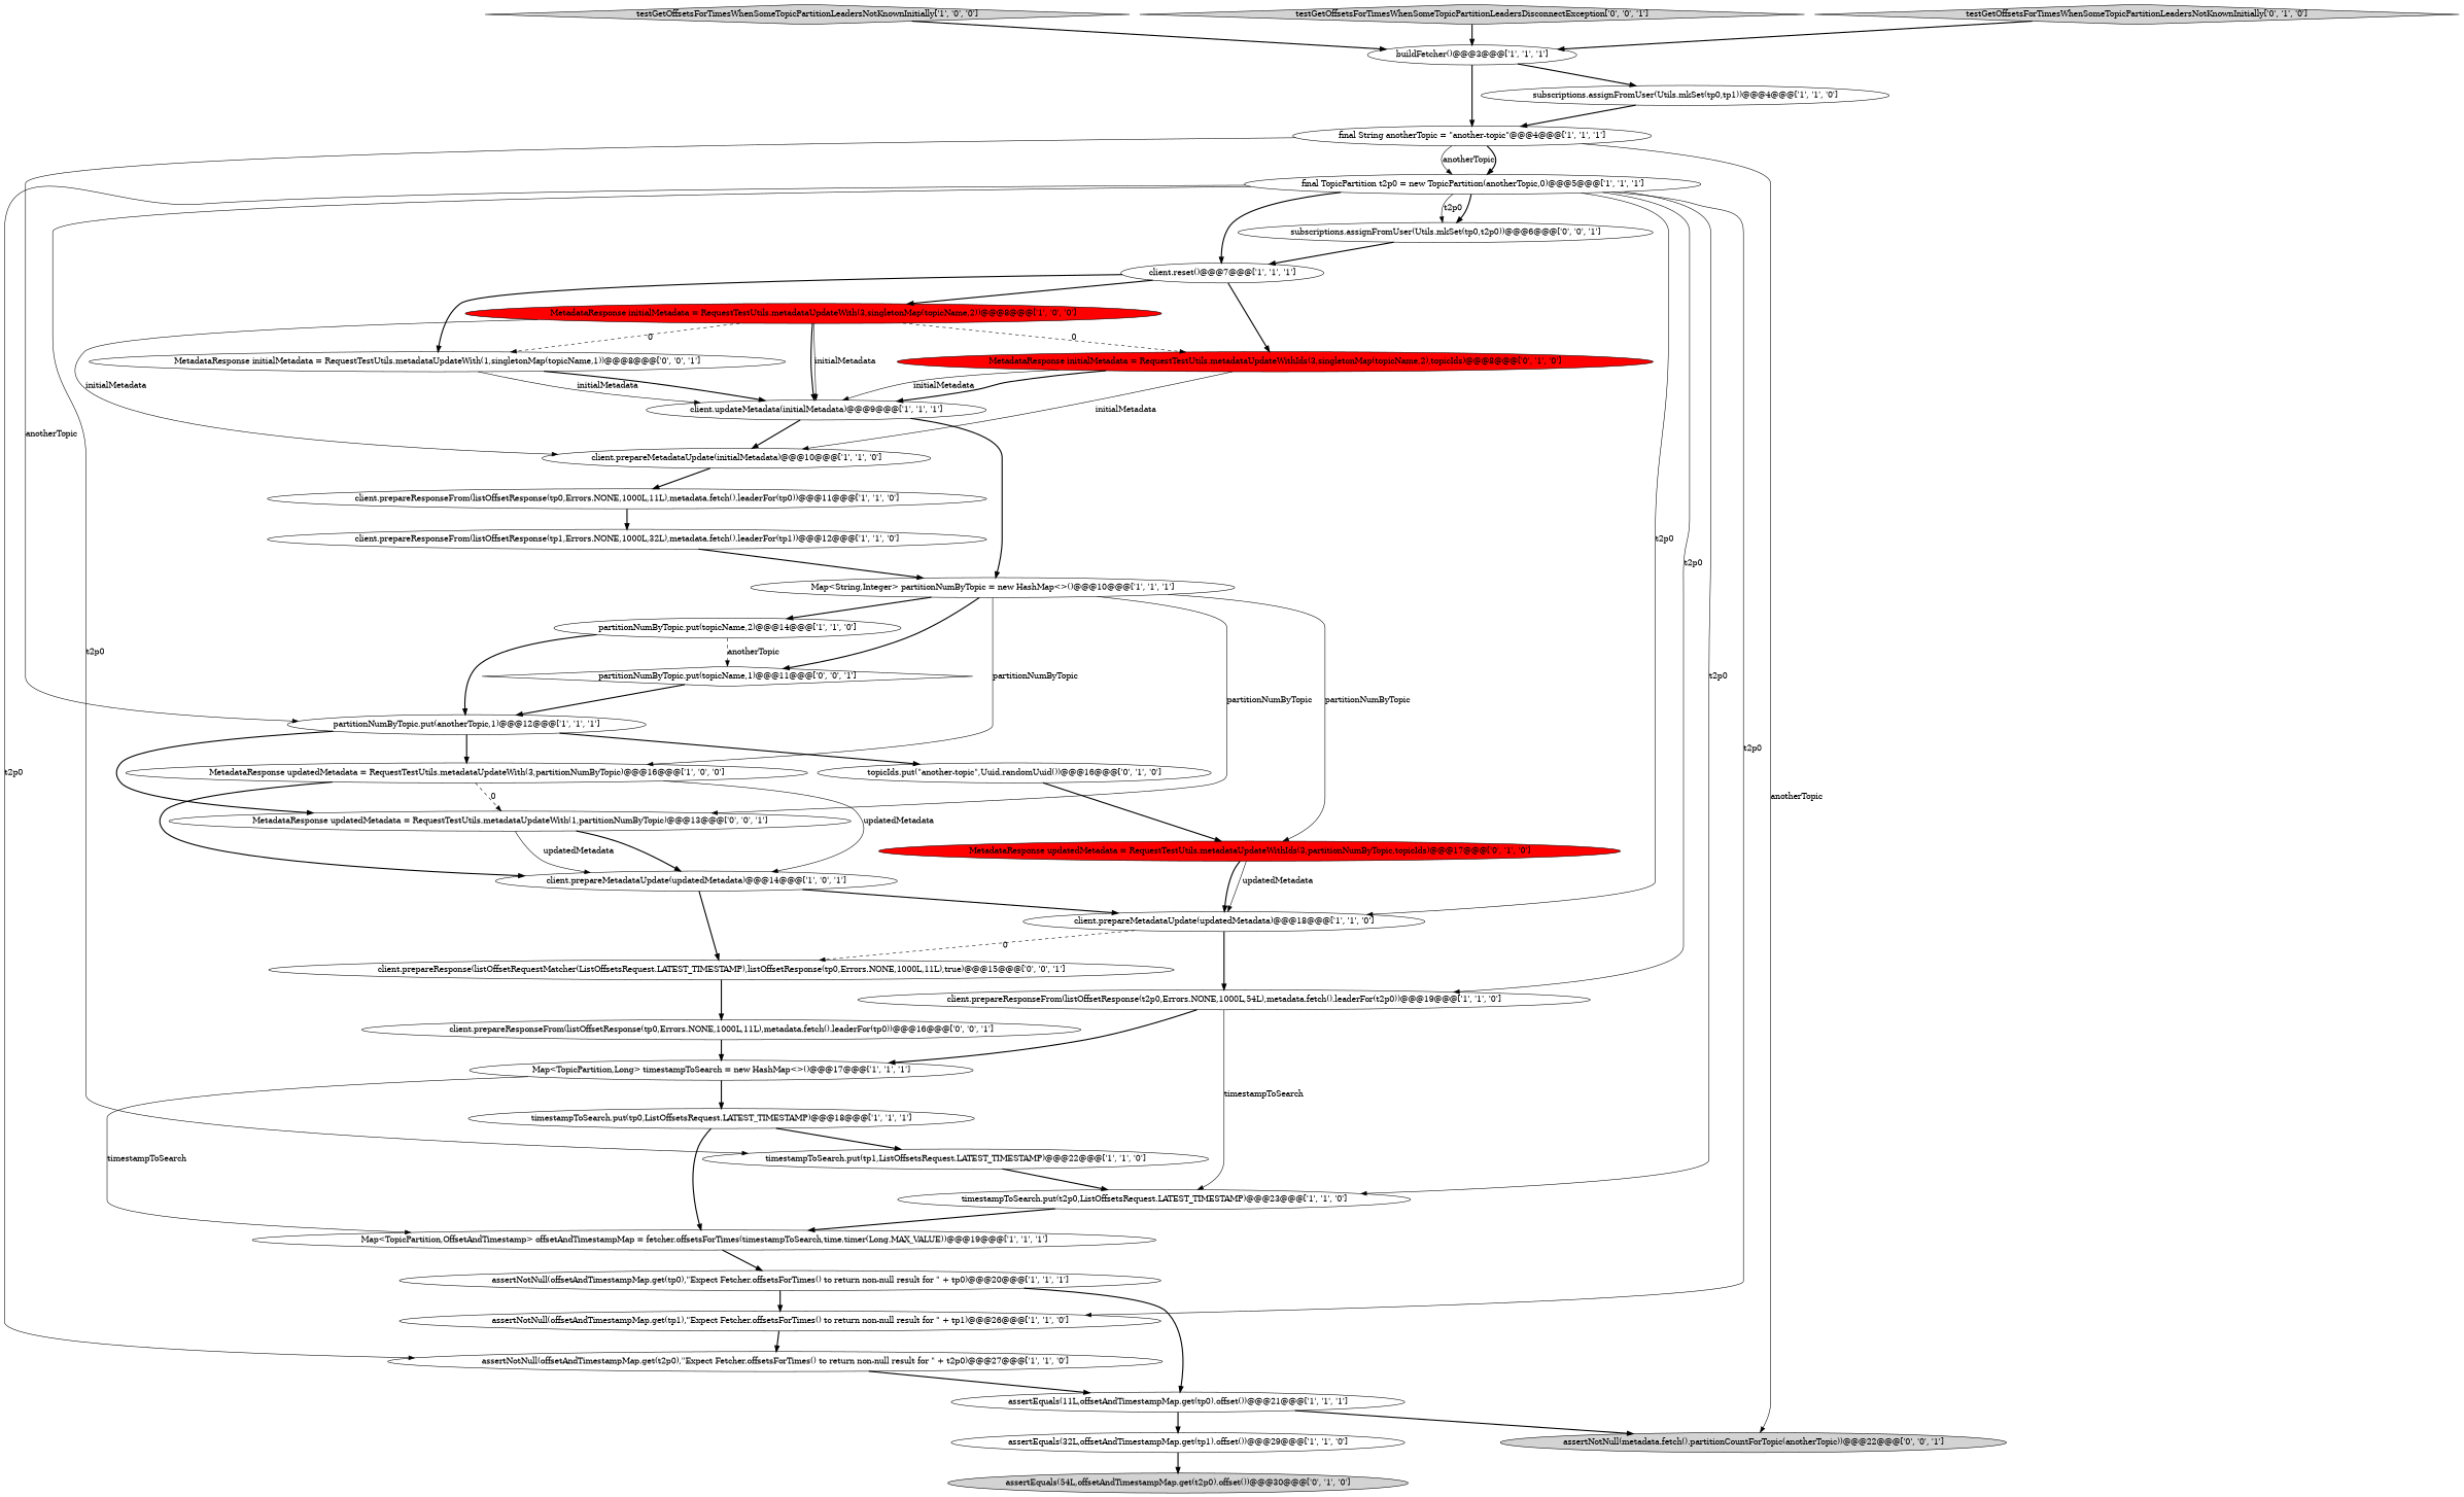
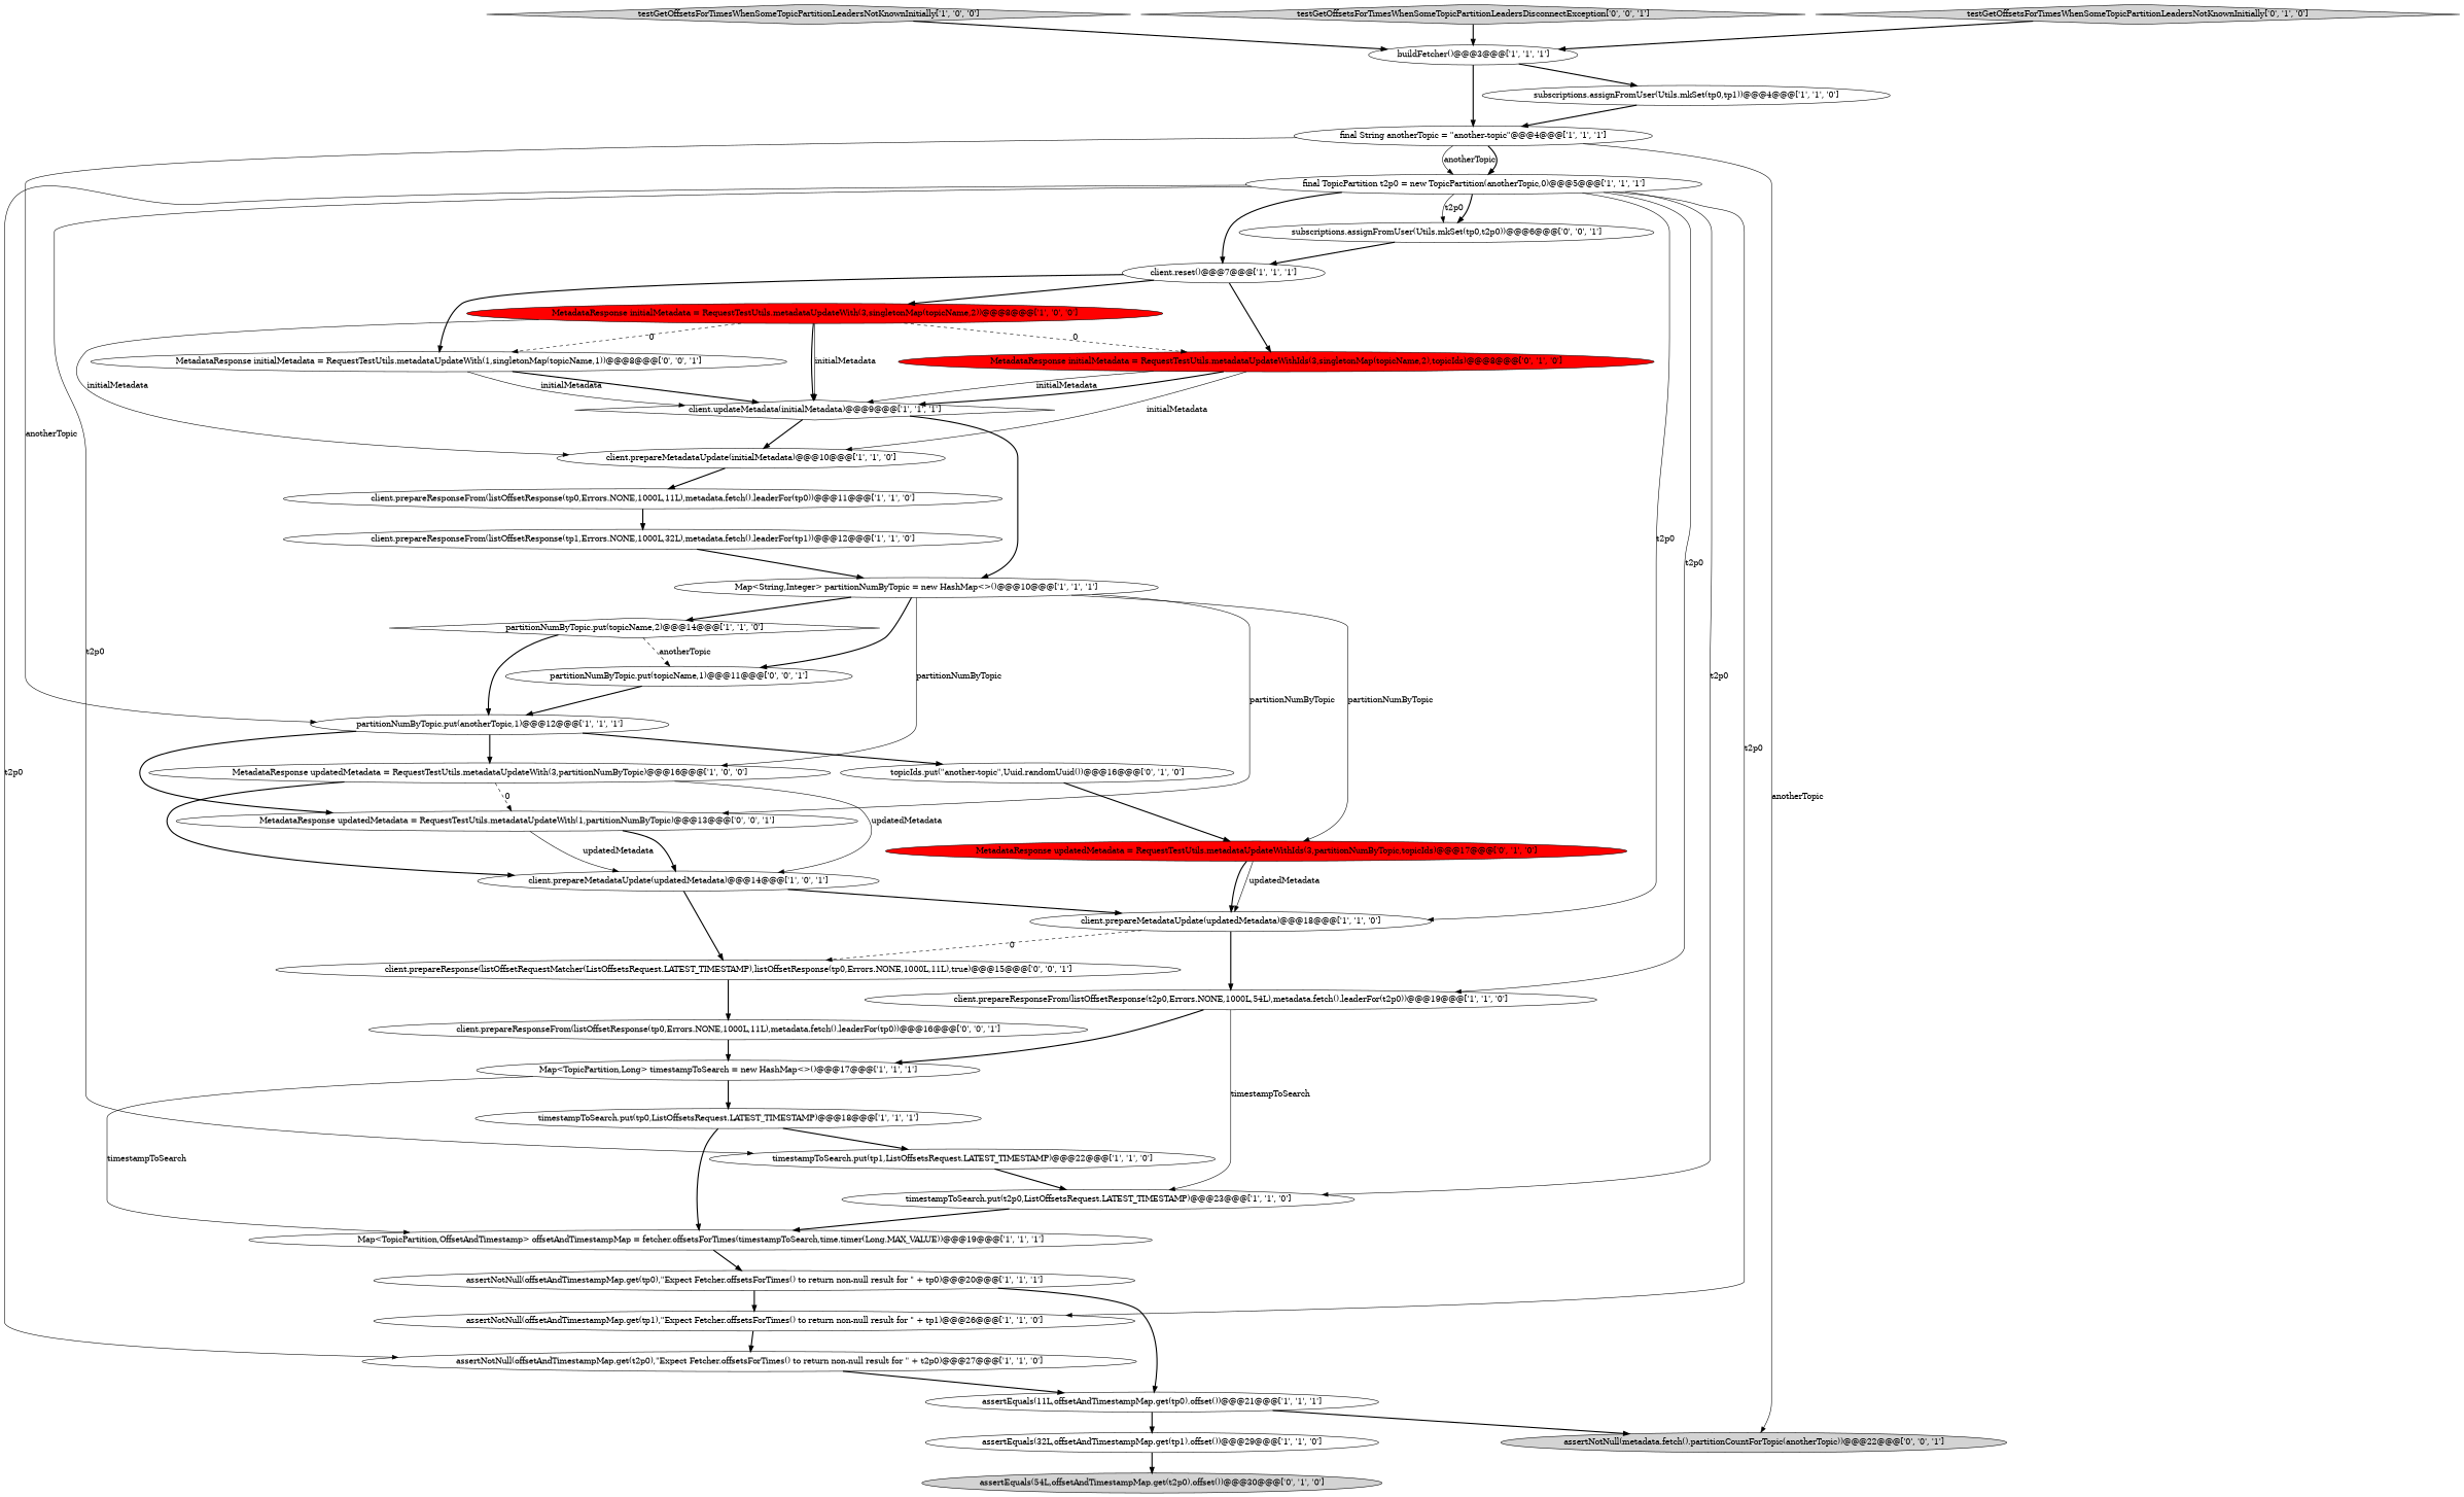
  digraph {
    node [fillcolor=white shape=ellipse style=filled]
    edge [style=bold]
-   n1 [label="partitionNumByTopic.put(topicName,2)@@@14@@@['1', '1', '0']"]
-   n2 [label="partitionNumByTopic.put(topicName,1)@@@11@@@['0', '0', '1']" shape=diamond]
+   n1 [label="partitionNumByTopic.put(topicName,2)@@@14@@@['1', '1', '0']" shape=diamond]
+   n2 [label="partitionNumByTopic.put(topicName,1)@@@11@@@['0', '0', '1']"]
    n3 [label="partitionNumByTopic.put(anotherTopic,1)@@@12@@@['1', '1', '1']"]
    n4 [label="MetadataResponse updatedMetadata = RequestTestUtils.metadataUpdateWith(1,partitionNumByTopic)@@@13@@@['0', '0', '1']"]
    n5 [label="MetadataResponse updatedMetadata = RequestTestUtils.metadataUpdateWith(3,partitionNumByTopic)@@@16@@@['1', '0', '0']"]
    n6 [label="topicIds.put(\"another-topic\",Uuid.randomUuid())@@@16@@@['0', '1', '0']"]
    n7 [label="assertEquals(11L,offsetAndTimestampMap.get(tp0).offset())@@@21@@@['1', '1', '1']"]
    n8 [label="assertEquals(32L,offsetAndTimestampMap.get(tp1).offset())@@@29@@@['1', '1', '0']"]
    n9 [fillcolor=lightgray label="assertNotNull(metadata.fetch().partitionCountForTopic(anotherTopic))@@@22@@@['0', '0', '1']"]
    n10 [fillcolor=lightgray label="assertEquals(54L,offsetAndTimestampMap.get(t2p0).offset())@@@30@@@['0', '1', '0']"]
    n11 [label="subscriptions.assignFromUser(Utils.mkSet(tp0,t2p0))@@@6@@@['0', '0', '1']"]
    n12 [label="client.reset()@@@7@@@['1', '1', '1']"]
    n13 [label="MetadataResponse initialMetadata = RequestTestUtils.metadataUpdateWith(1,singletonMap(topicName,1))@@@8@@@['0', '0', '1']"]
    n14 [fillcolor=red label="MetadataResponse initialMetadata = RequestTestUtils.metadataUpdateWithIds(3,singletonMap(topicName,2),topicIds)@@@8@@@['0', '1', '0']"]
    n15 [fillcolor=red label="MetadataResponse initialMetadata = RequestTestUtils.metadataUpdateWith(3,singletonMap(topicName,2))@@@8@@@['1', '0', '0']"]
    n16 [label="final String anotherTopic = \"another-topic\"@@@4@@@['1', '1', '1']"]
    n17 [label="final TopicPartition t2p0 = new TopicPartition(anotherTopic,0)@@@5@@@['1', '1', '1']"]
    n18 [label="assertNotNull(offsetAndTimestampMap.get(tp1),\"Expect Fetcher.offsetsForTimes() to return non-null result for \" + tp1)@@@26@@@['1', '1', '0']"]
    n19 [label="assertNotNull(offsetAndTimestampMap.get(t2p0),\"Expect Fetcher.offsetsForTimes() to return non-null result for \" + t2p0)@@@27@@@['1', '1', '0']"]
    n20 [label="client.prepareMetadataUpdate(updatedMetadata)@@@18@@@['1', '1', '0']"]
    n21 [label="client.prepareResponseFrom(listOffsetResponse(t2p0,Errors.NONE,1000L,54L),metadata.fetch().leaderFor(t2p0))@@@19@@@['1', '1', '0']"]
    n22 [label="timestampToSearch.put(tp1,ListOffsetsRequest.LATEST_TIMESTAMP)@@@22@@@['1', '1', '0']"]
    n23 [label="timestampToSearch.put(t2p0,ListOffsetsRequest.LATEST_TIMESTAMP)@@@23@@@['1', '1', '0']"]
    n24 [label="assertNotNull(offsetAndTimestampMap.get(tp0),\"Expect Fetcher.offsetsForTimes() to return non-null result for \" + tp0)@@@20@@@['1', '1', '1']"]
-   n25 [label="client.updateMetadata(initialMetadata)@@@9@@@['1', '1', '1']"]
+   n25 [label="client.updateMetadata(initialMetadata)@@@9@@@['1', '1', '1']" shape=diamond]
    n26 [label="client.prepareMetadataUpdate(initialMetadata)@@@10@@@['1', '1', '0']"]
    n27 [label="Map<String,Integer> partitionNumByTopic = new HashMap<>()@@@10@@@['1', '1', '1']"]
    n28 [label="client.prepareResponse(listOffsetRequestMatcher(ListOffsetsRequest.LATEST_TIMESTAMP),listOffsetResponse(tp0,Errors.NONE,1000L,11L),true)@@@15@@@['0', '0', '1']"]
    n29 [label="Map<TopicPartition,Long> timestampToSearch = new HashMap<>()@@@17@@@['1', '1', '1']"]
    n30 [label="Map<TopicPartition,OffsetAndTimestamp> offsetAndTimestampMap = fetcher.offsetsForTimes(timestampToSearch,time.timer(Long.MAX_VALUE))@@@19@@@['1', '1', '1']"]
    n31 [fillcolor=lightgray label="testGetOffsetsForTimesWhenSomeTopicPartitionLeadersNotKnownInitially['1', '0', '0']" shape=diamond]
    n32 [label="buildFetcher()@@@3@@@['1', '1', '1']"]
    n33 [label="subscriptions.assignFromUser(Utils.mkSet(tp0,tp1))@@@4@@@['1', '1', '0']"]
    n34 [label="client.prepareResponseFrom(listOffsetResponse(tp0,Errors.NONE,1000L,11L),metadata.fetch().leaderFor(tp0))@@@16@@@['0', '0', '1']"]
    n35 [label="client.prepareMetadataUpdate(updatedMetadata)@@@14@@@['1', '0', '1']"]
    n36 [label="client.prepareResponseFrom(listOffsetResponse(tp0,Errors.NONE,1000L,11L),metadata.fetch().leaderFor(tp0))@@@11@@@['1', '1', '0']"]
    n37 [label="client.prepareResponseFrom(listOffsetResponse(tp1,Errors.NONE,1000L,32L),metadata.fetch().leaderFor(tp1))@@@12@@@['1', '1', '0']"]
    n38 [label="timestampToSearch.put(tp0,ListOffsetsRequest.LATEST_TIMESTAMP)@@@18@@@['1', '1', '1']"]
    n39 [fillcolor=red label="MetadataResponse updatedMetadata = RequestTestUtils.metadataUpdateWithIds(3,partitionNumByTopic,topicIds)@@@17@@@['0', '1', '0']"]
    n40 [fillcolor=lightgray label="testGetOffsetsForTimesWhenSomeTopicPartitionLeadersDisconnectException['0', '0', '1']" shape=diamond]
    n41 [fillcolor=lightgray label="testGetOffsetsForTimesWhenSomeTopicPartitionLeadersNotKnownInitially['0', '1', '0']" shape=diamond]
    n1 -> n2 [label=anotherTopic style=dashed]
    n1 -> n3
    n2 -> n3
    n3 -> n4
    n3 -> n5
    n3 -> n6
    n4 -> n35
    n4 -> n35 [label=updatedMetadata style=solid]
    n5 -> n4 [label=0 style=dashed]
    n5 -> n35 [label=updatedMetadata style=solid]
    n5 -> n35
    n6 -> n39
    n7 -> n8
    n7 -> n9
    n8 -> n10
    n11 -> n12
    n12 -> n13
    n12 -> n14
    n12 -> n15
    n13 -> n25
    n13 -> n25 [label=initialMetadata style=solid]
    n14 -> n25 [label=initialMetadata style=solid]
    n14 -> n25
    n14 -> n26 [label=initialMetadata style=solid]
    n15 -> n13 [label=0 style=dashed]
    n15 -> n14 [label=0 style=dashed]
    n15 -> n25 [label=initialMetadata style=solid]
    n15 -> n25
    n15 -> n26 [label=initialMetadata style=solid]
    n16 -> n3 [label=anotherTopic style=solid]
    n16 -> n9 [label=anotherTopic style=solid]
    n16 -> n17 [label=anotherTopic style=solid]
    n16 -> n17
    n17 -> n11
    n17 -> n11 [label=t2p0 style=solid]
    n17 -> n12
    n17 -> n18 [label=t2p0 style=solid]
    n17 -> n19 [label=t2p0 style=solid]
    n17 -> n20 [label=t2p0 style=solid]
    n17 -> n21 [label=t2p0 style=solid]
    n17 -> n22 [label=t2p0 style=solid]
    n17 -> n23 [label=t2p0 style=solid]
    n18 -> n19
    n19 -> n7
    n20 -> n21
    n20 -> n28 [label=0 style=dashed]
    n21 -> n23 [label=timestampToSearch style=solid]
    n21 -> n29
    n22 -> n23
    n23 -> n30
    n24 -> n7
    n24 -> n18
    n25 -> n26
    n25 -> n27
    n26 -> n36
    n27 -> n1
    n27 -> n2
    n27 -> n4 [label=partitionNumByTopic style=solid]
    n27 -> n5 [label=partitionNumByTopic style=solid]
    n27 -> n39 [label=partitionNumByTopic style=solid]
    n28 -> n34
    n29 -> n30 [label=timestampToSearch style=solid]
    n29 -> n38
    n30 -> n24
    n31 -> n32
    n32 -> n16
    n32 -> n33
    n33 -> n16
    n34 -> n29
    n35 -> n20
    n35 -> n28
    n36 -> n37
    n37 -> n27
    n38 -> n22
    n38 -> n30
    n39 -> n20 [label=updatedMetadata style=solid]
    n39 -> n20
    n40 -> n32
    n41 -> n32
  }
